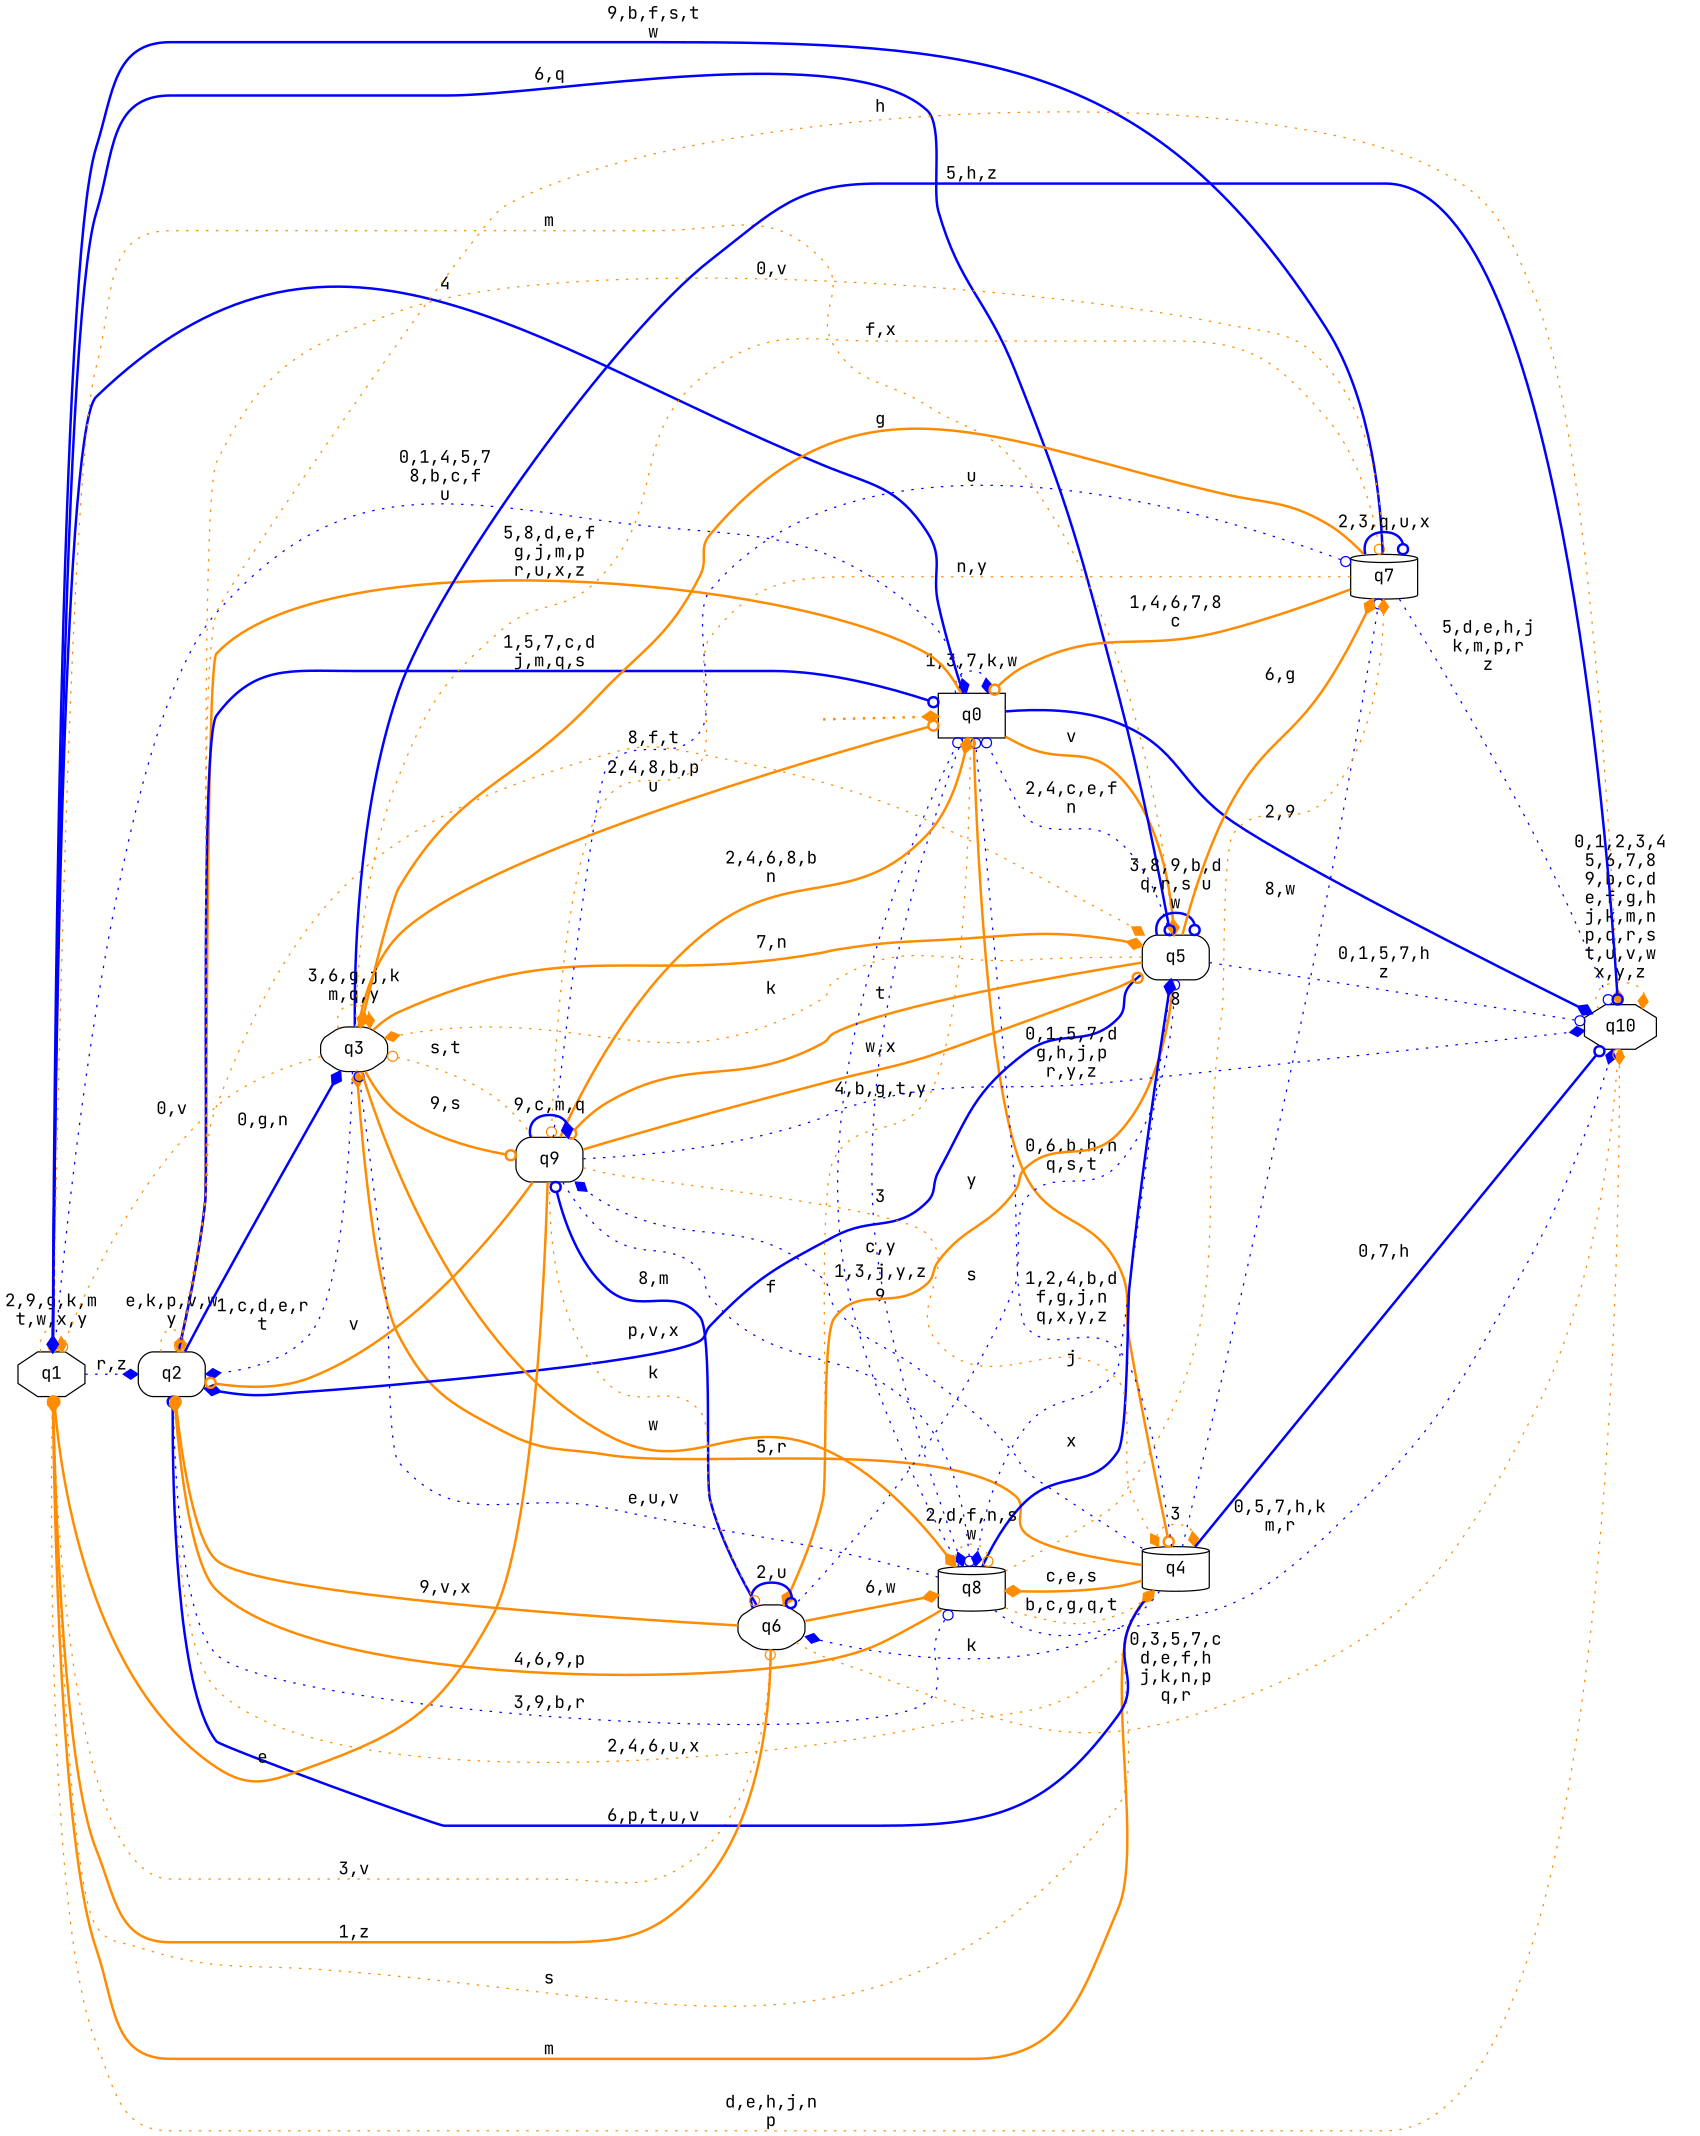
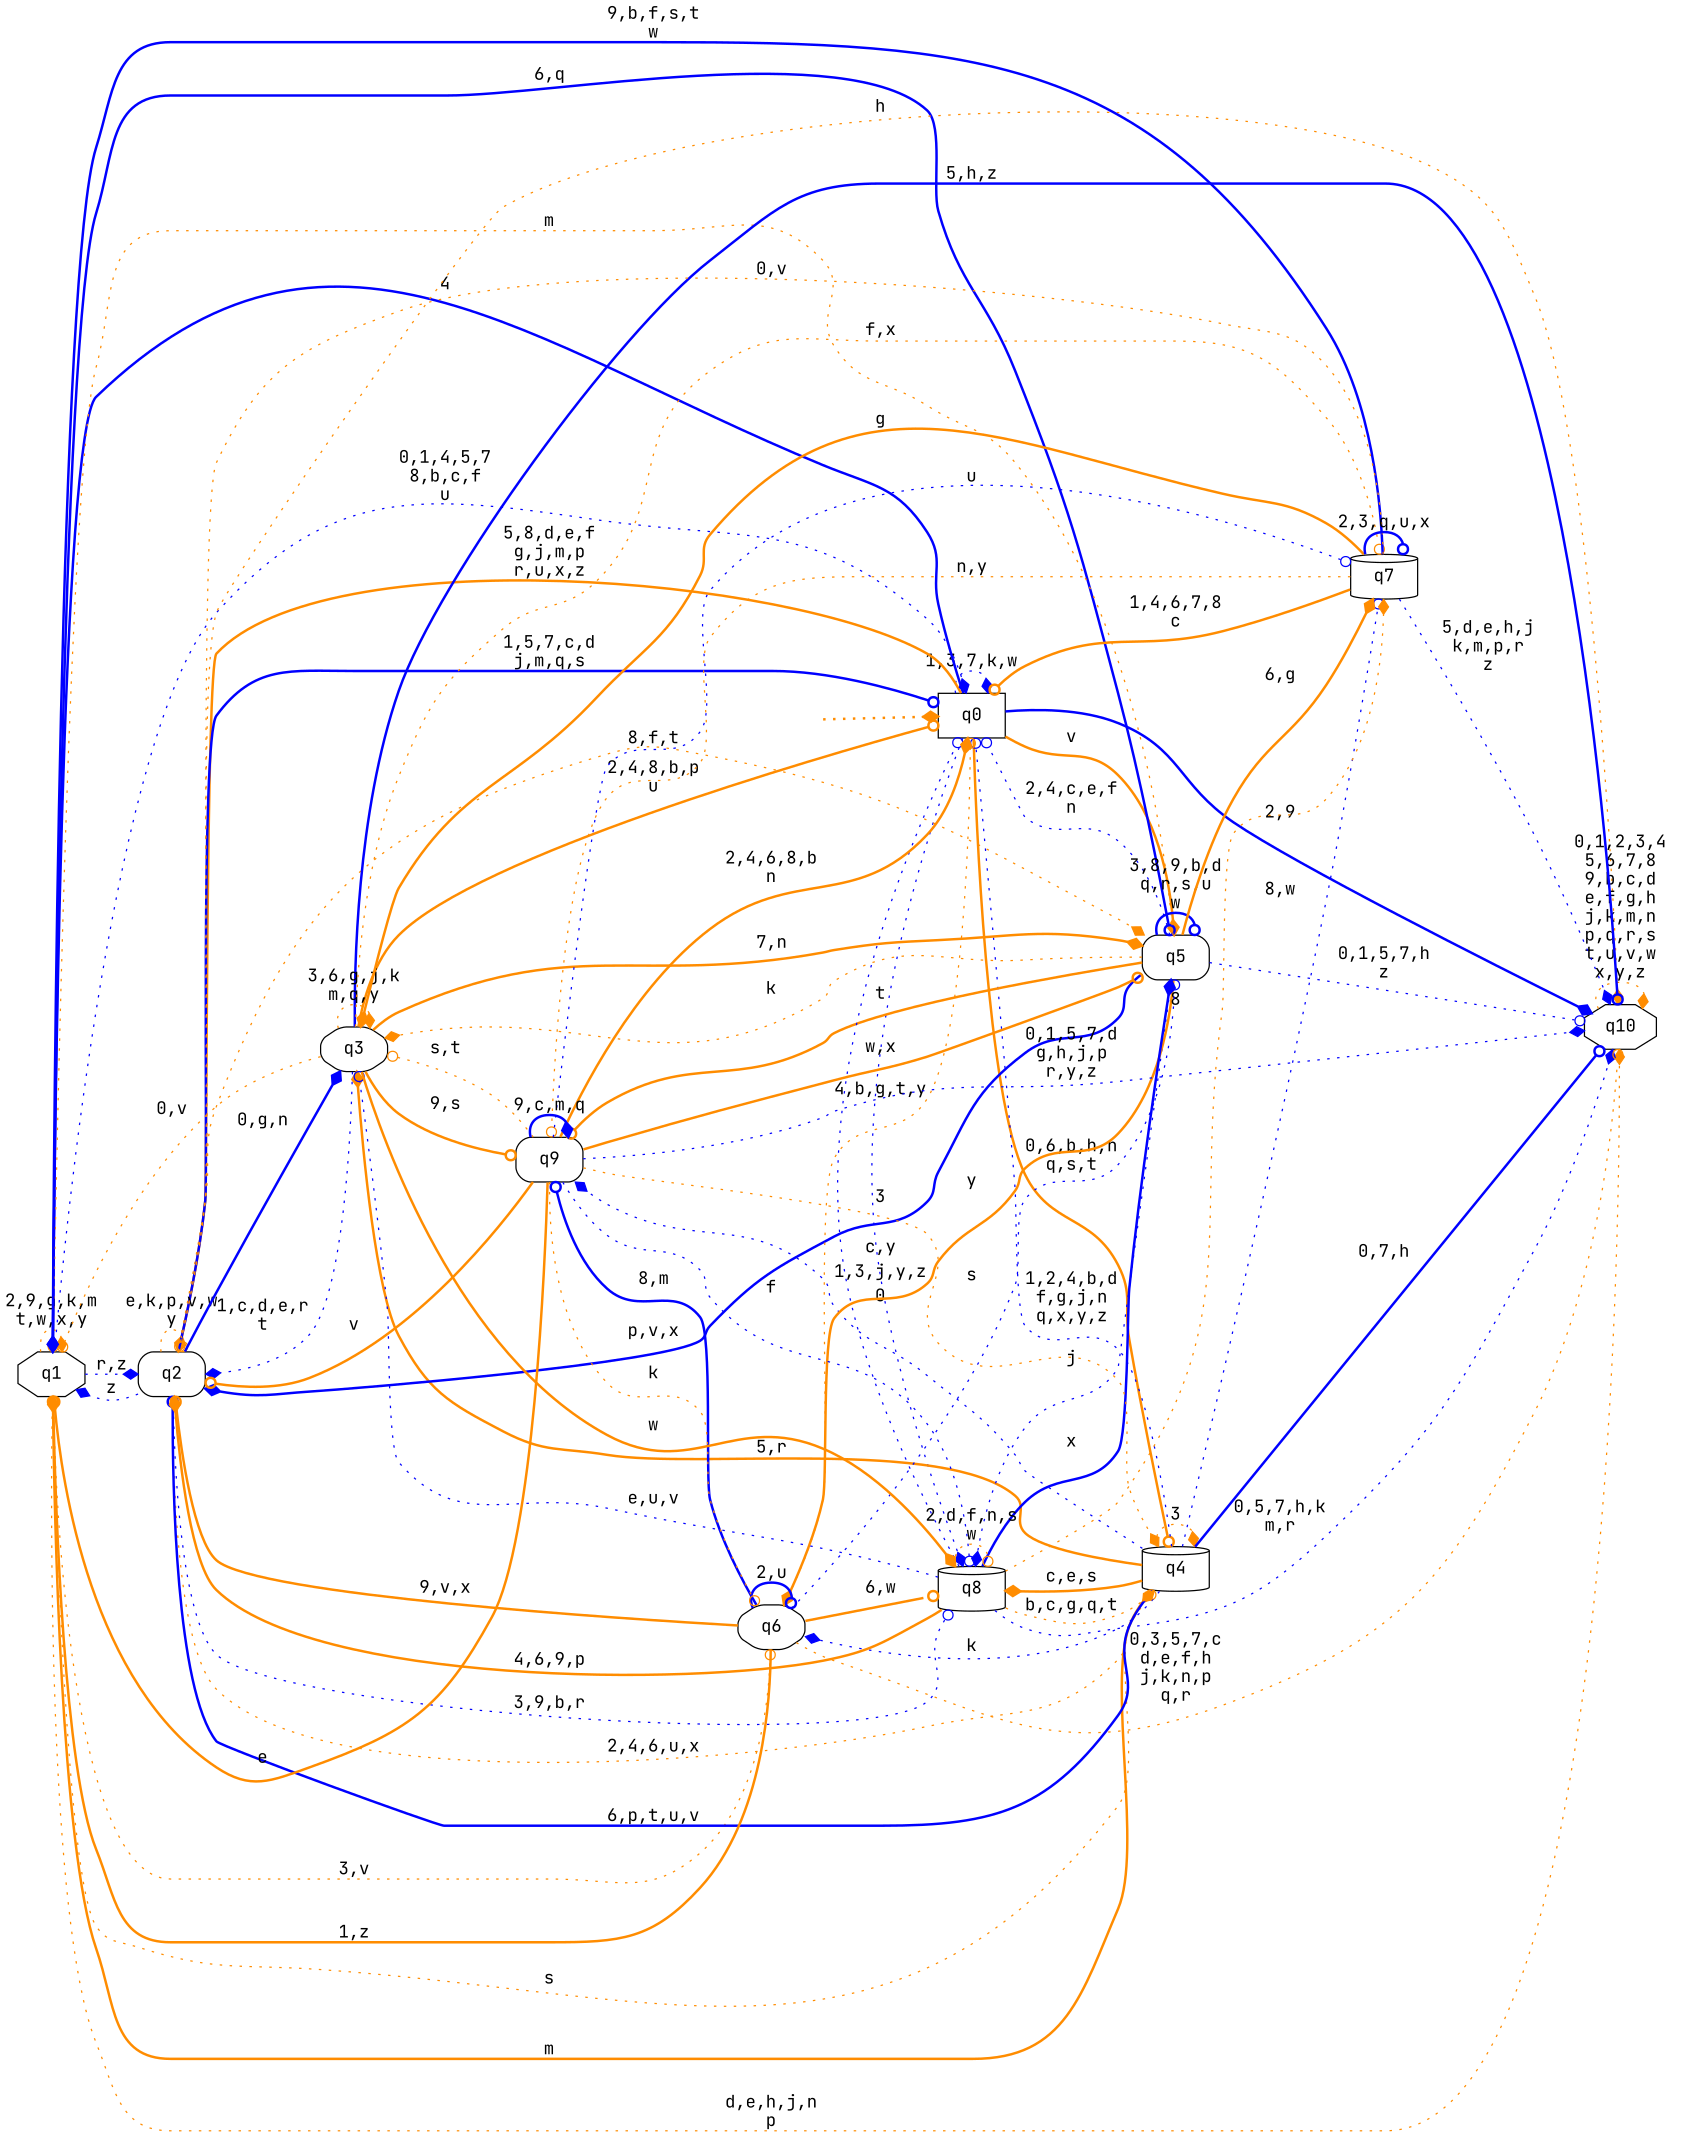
  digraph {
    fontname="JetBrains Mono"
    rankdir=LR
    node [fontname="JetBrains Mono" shape=box style="rounded,filled" color=black fillcolor=white]
    edge [arrowhead=diamond color=darkorange fontname="JetBrains Mono" style=dotted]
    __start0 [height=0 shape=none style=invis width=0 color="" fillcolor=""]
    n2 [label=q0 style=filled]
    n3 [label=q1 shape=octagon style=filled]
    n4 [label=q2]
    n5 [label=q4 shape=cylinder style=filled]
    n6 [label=q5]
    n7 [label=q8 shape=cylinder]
    n8 [label=q10 shape=octagon style=filled]
    n9 [label=q6 shape=octagon]
    n10 [label=q3 shape=octagon]
    n11 [label=q7 shape=cylinder style=filled]
    n12 [label=q9]
    subgraph cluster_1 {
      nodesep=0.15
      ranksep=0.15
      style=invis
      __start0
      n2
    }
    __start0 -> n2 [penwidth=2]
    n2 -> n2 [color=blue label="1,3,7,k,w"]
    n2 -> n3 [color=blue label=4 style=bold]
    n2 -> n4 [label="5,8,d,e,f\ng,j,m,p\nr,u,x,z" style=bold]
    n2 -> n5 [arrowhead=odot label="0,6,b,h,n\nq,s,t" style=bold]
    n2 -> n6 [label=v style=bold]
    n2 -> n7 [color=blue label="c,y"]
    n2 -> n8 [color=blue label="2,9" style=bold]
    n3 -> n2 [color=blue label="0,1,4,5,7\n8,b,c,f\nu"]
    n3 -> n3 [label="2,9,g,k,m\nt,w,x,y"]
    n3 -> n4 [color=blue label="r,z"]
    n3 -> n5 [label=s]
    n3 -> n6 [arrowhead=odot color=blue label="6,q" style=bold]
    n3 -> n8 [label="d,e,h,j,n\np"]
    n3 -> n9 [arrowhead=odot label="3,v"]
    n4 -> n2 [arrowhead=odot color=blue label="1,5,7,c,d\nj,m,q,s" style=bold]
+   n4 -> n3 [color=blue label=z]
    n4 -> n4 [arrowhead=odot label="e,k,p,v,w\ny"]
-   n4 -> n5 [label="2,4,6,u,x"]
+   n4 -> n5 [arrowhead=odot label="2,4,6,u,x"]
    n4 -> n6 [label="8,f,t"]
    n4 -> n7 [arrowhead=odot color=blue label="3,9,b,r"]
    n4 -> n8 [label=h]
    n4 -> n10 [color=blue label="0,g,n" style=bold]
    n5 -> n2 [arrowhead=odot color=blue label="1,2,4,b,d\nf,g,j,n\nq,x,y,z"]
    n5 -> n3 [arrowhead=odot label=m style=bold]
    n5 -> n4 [arrowhead=odot color=blue label="6,p,t,u,v" style=bold]
    n5 -> n5 [label=3]
    n5 -> n7 [label="c,e,s" style=bold]
    n5 -> n8 [arrowhead=odot color=blue label="0,7,h" style=bold]
    n5 -> n9 [color=blue label=k]
    n5 -> n10 [label="5,r" style=bold]
    n5 -> n11 [arrowhead=odot color=blue label="8,w"]
-   n5 -> n12 [color=blue label=9]
+   n5 -> n12 [color=blue label=0]
    n6 -> n2 [arrowhead=odot color=blue label="2,4,c,e,f\nn"]
    n6 -> n3 [arrowhead=odot label=m]
    n6 -> n4 [color=blue label="p,v,x" style=bold]
    n6 -> n6 [arrowhead=odot color=blue label="3,8,9,b,d\nq,r,s,u\nw" style=bold]
    n6 -> n7 [color=blue label=j]
    n6 -> n8 [arrowhead=odot color=blue label="0,1,5,7,h\nz"]
    n6 -> n9 [label=y style=bold]
    n6 -> n10 [label=k]
    n6 -> n11 [label="6,g" style=bold]
    n6 -> n12 [arrowhead=odot label=t style=bold]
    n7 -> n2 [arrowhead=odot color=blue label="1,3,j,y,z"]
    n7 -> n4 [label="4,6,9,p" style=bold]
    n7 -> n5 [label="b,c,g,q,t"]
    n7 -> n6 [color=blue label=x style=bold]
    n7 -> n7 [arrowhead=odot label="2,d,f,n,s\nw"]
    n7 -> n8 [color=blue label="0,5,7,h,k\nm,r"]
    n7 -> n10 [arrowhead=odot color=blue label="e,u,v"]
    n7 -> n11 [label=8]
    n8 -> n8 [label="0,1,2,3,4\n5,6,7,8\n9,b,c,d\ne,f,g,h\nj,k,m,n\np,q,r,s\nt,u,v,w\nx,y,z"]
    n9 -> n2 [arrowhead=odot label="4,b,g,t,y"]
    n9 -> n3 [label="1,z" style=bold]
    n9 -> n4 [arrowhead=odot label="9,v,x" style=bold]
    n9 -> n6 [arrowhead=odot color=blue label=s]
-   n9 -> n7 [label="6,w" style=bold]
+   n9 -> n7 [arrowhead=odot label="6,w" style=bold]
    n9 -> n8 [arrowhead=odot label="0,3,5,7,c\nd,e,f,h\nj,k,n,p\nq,r"]
    n9 -> n9 [arrowhead=odot color=blue label="2,u" style=bold]
    n9 -> n12 [arrowhead=odot color=blue label="8,m" style=bold]
    n10 -> n2 [arrowhead=odot label="2,4,8,b,p\nu" style=bold]
    n10 -> n3 [arrowhead=odot label="0,v"]
    n10 -> n4 [color=blue label="1,c,d,e,r\nt"]
    n10 -> n6 [label="7,n" style=bold]
    n10 -> n7 [label=w style=bold]
    n10 -> n8 [arrowhead=odot color=blue label="5,h,z" style=bold]
    n10 -> n10 [label="3,6,g,j,k\nm,q,y"]
    n10 -> n11 [arrowhead=odot label="f,x"]
    n10 -> n12 [arrowhead=odot label="9,s" style=bold]
    n11 -> n2 [arrowhead=odot label="1,4,6,7,8\nc" style=bold]
    n11 -> n3 [color=blue label="9,b,f,s,t\nw" style=bold]
    n11 -> n4 [arrowhead=odot label="0,v"]
-   n11 -> n8 [arrowhead=odot color=blue label="5,d,e,h,j\nk,m,p,r\nz"]
+   n11 -> n8 [color=blue label="5,d,e,h,j\nk,m,p,r\nz"]
    n11 -> n10 [label=g style=bold]
    n11 -> n11 [arrowhead=odot color=blue label="2,3,q,u,x" style=bold]
    n11 -> n12 [arrowhead=odot label="n,y"]
    n12 -> n2 [label="2,4,6,8,b\nn" style=bold]
    n12 -> n3 [arrowhead=odot label=e style=bold]
    n12 -> n4 [arrowhead=odot label=v style=bold]
    n12 -> n5 [label=3]
    n12 -> n6 [arrowhead=odot label="w,x" style=bold]
    n12 -> n7 [arrowhead=odot color=blue label=f]
    n12 -> n8 [color=blue label="0,1,5,7,d\ng,h,j,p\nr,y,z"]
    n12 -> n9 [arrowhead=odot label=k]
    n12 -> n10 [arrowhead=odot label="s,t"]
    n12 -> n11 [arrowhead=odot color=blue label=u]
    n12 -> n12 [color=blue label="9,c,m,q" style=bold]
  }
